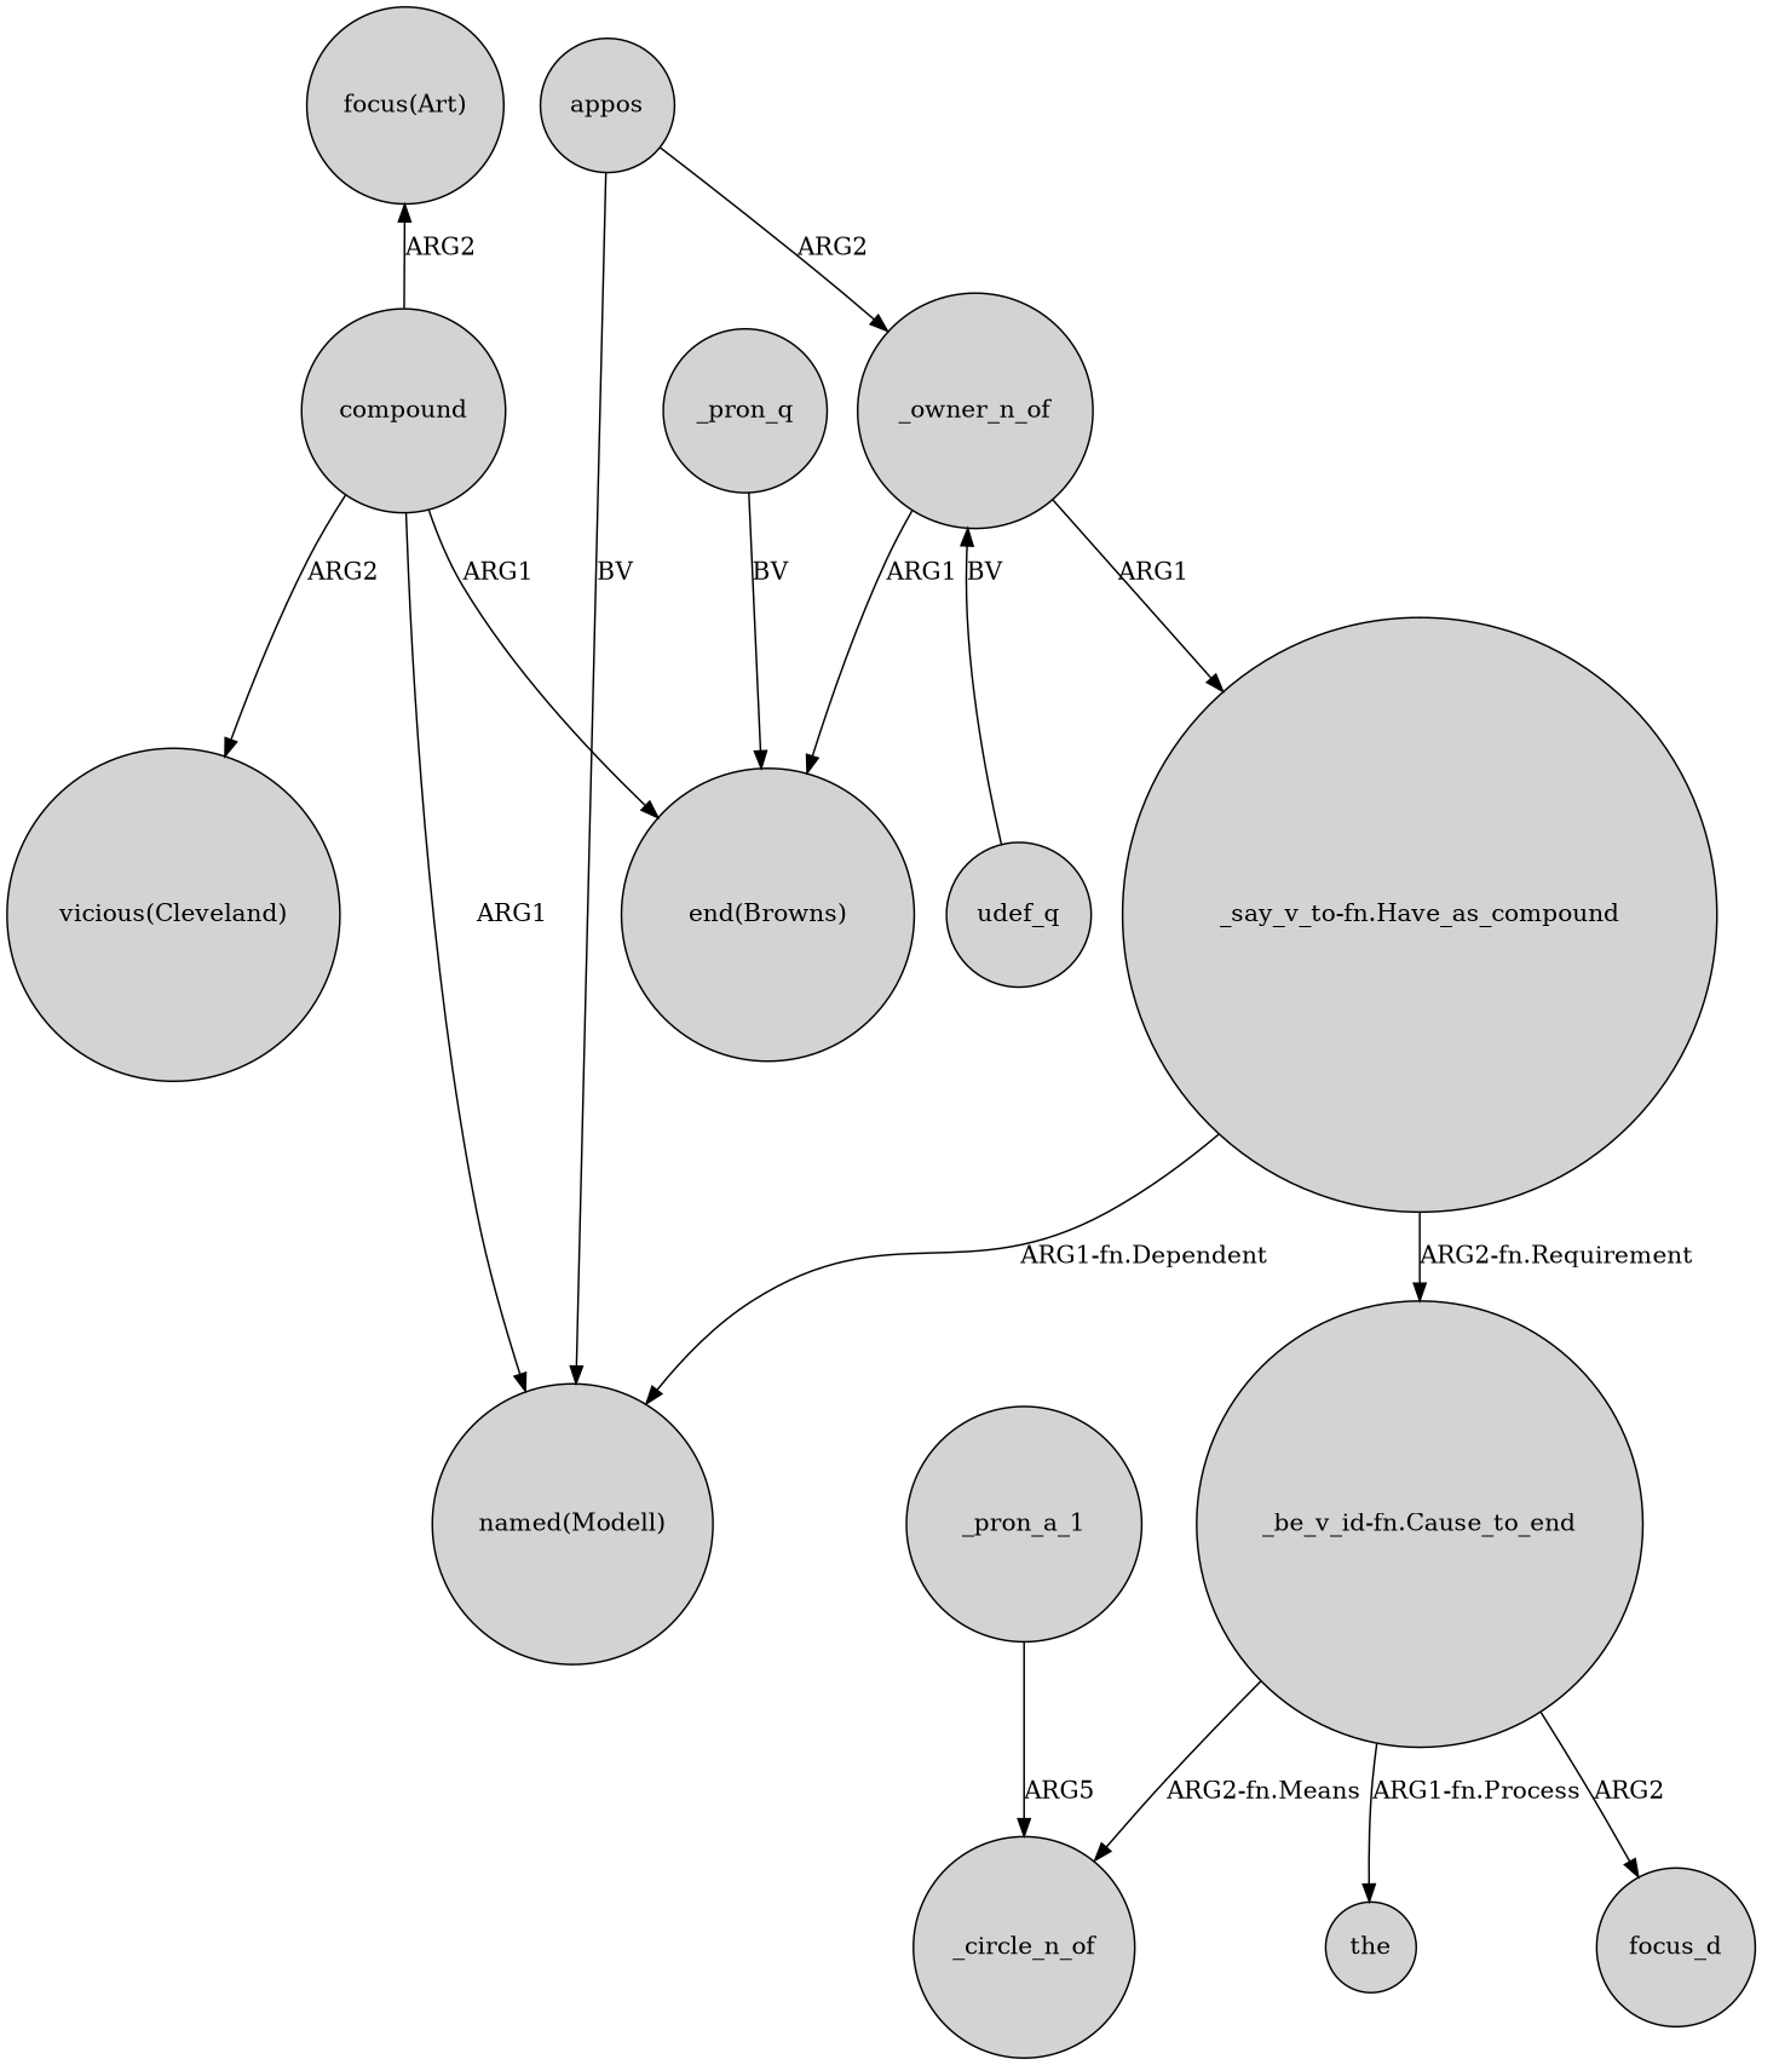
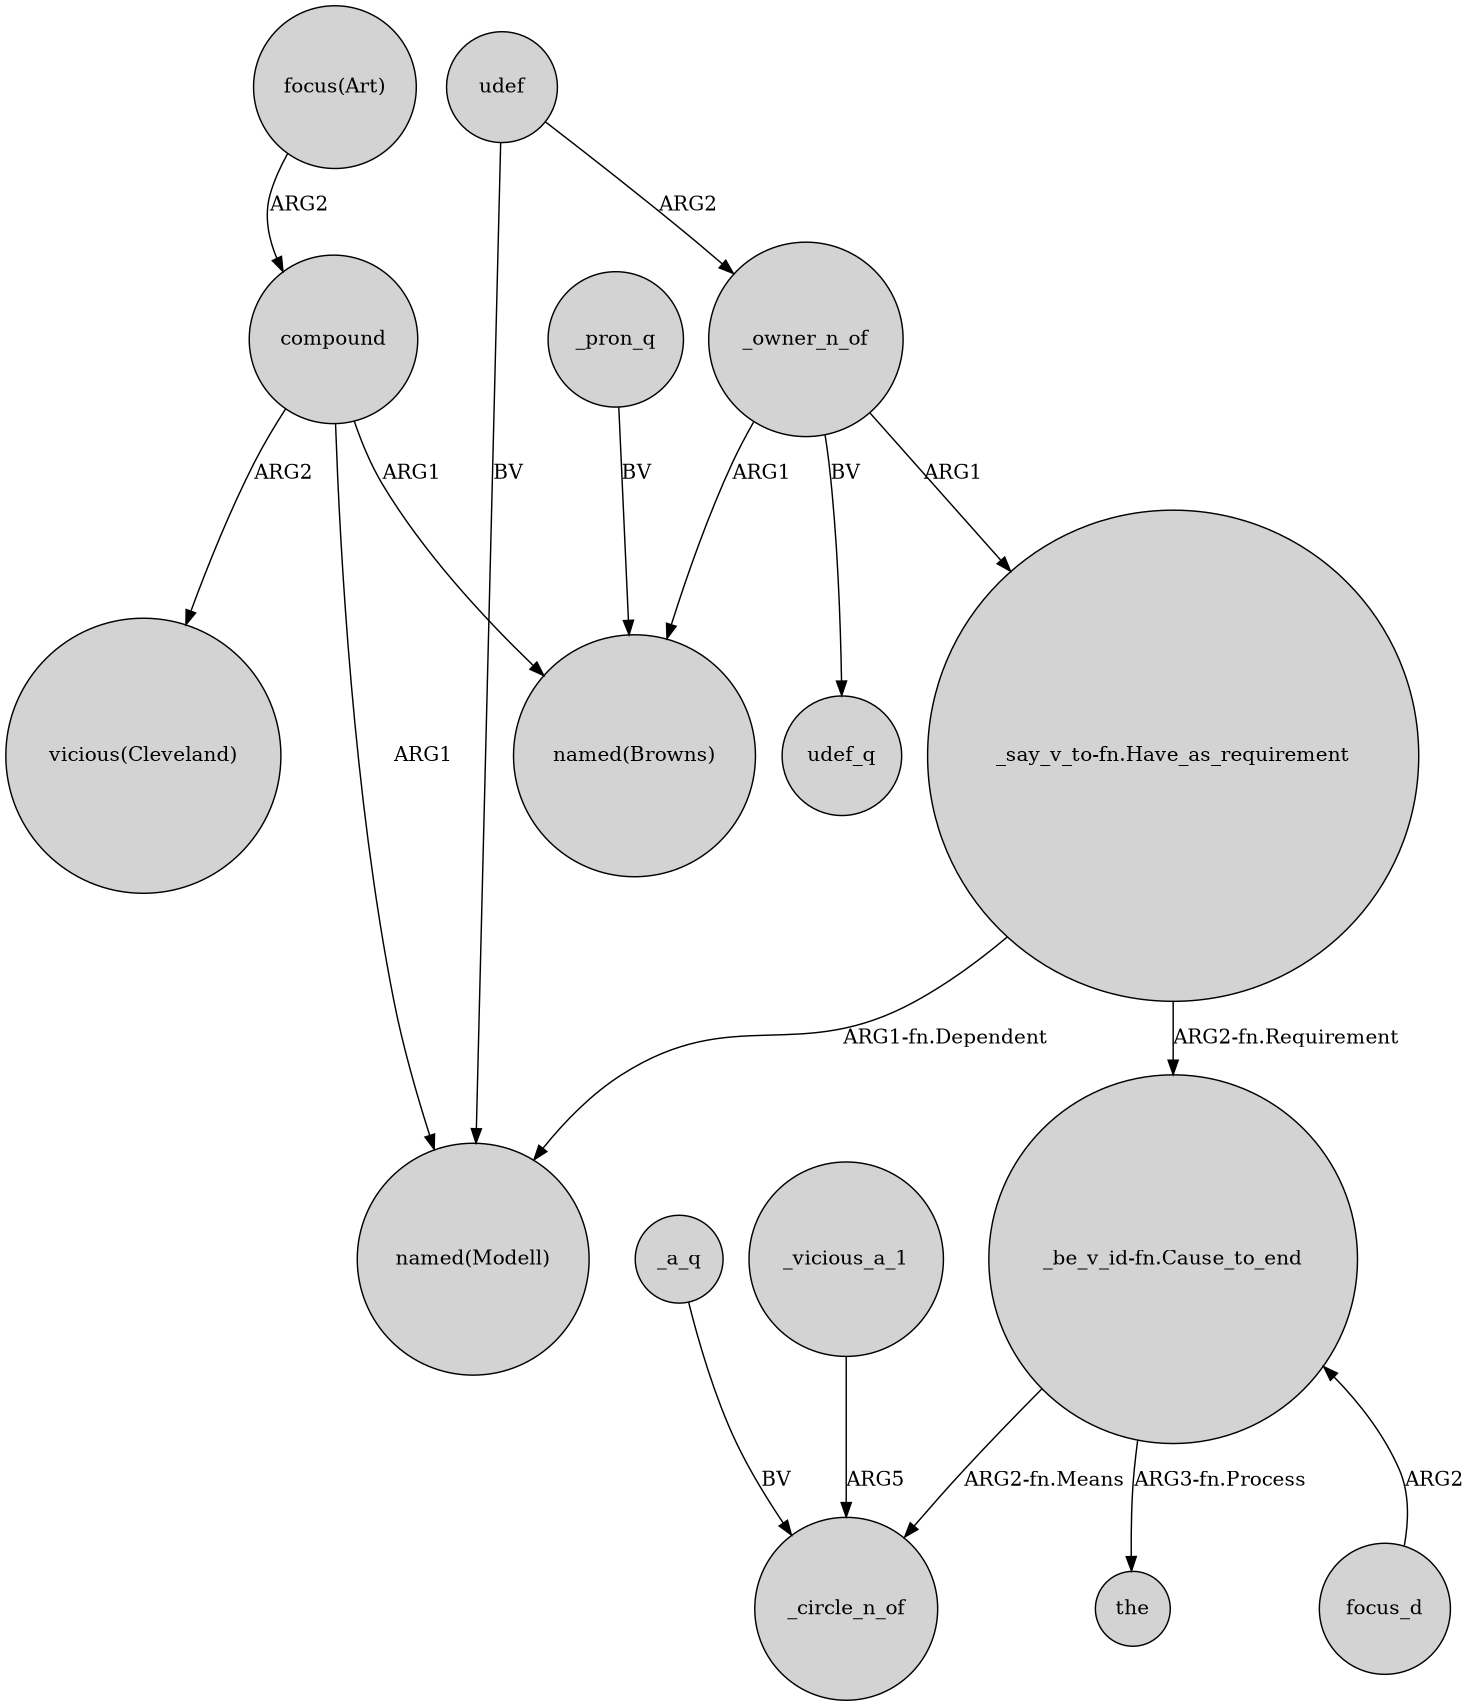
  digraph {
    fontname="DejaVu Serif"
    node [fontname="DejaVu Serif" shape=circle style=filled]
    edge [fontname="DejaVu Serif"]
    n1 [label="focus(Art)"]
    n2 [label="vicious(Cleveland)"]
    compound
    "named(Modell)"
-   "named(Browns)" [label="end(Browns)"]
+   "named(Browns)"
    focus_d
    "_be_v_id-fn.Cause_to_end"
    _circle_n_of
    n9 [label=the]
-   "_say_v_to-fn.Have_as_requirement" [label="_say_v_to-fn.Have_as_compound"]
+   "_say_v_to-fn.Have_as_requirement"
    udef_q
    _owner_n_of
+   _a_q
    n14 [label=_pron_q]
-   appos
-   _vicious_a_1 [label=_pron_a_1]
-   compound -> n1 [label=ARG2]
+   appos [label=udef]
+   _vicious_a_1
+   n1 -> compound [label=ARG2]
    compound -> n2 [label=ARG2]
    compound -> "named(Modell)" [label=ARG1]
    compound -> "named(Browns)" [label=ARG1]
-   "_be_v_id-fn.Cause_to_end" -> focus_d [label=ARG2]
+   focus_d -> "_be_v_id-fn.Cause_to_end" [label=ARG2]
    "_be_v_id-fn.Cause_to_end" -> _circle_n_of [label="ARG2-fn.Means"]
-   "_be_v_id-fn.Cause_to_end" -> n9 [label="ARG1-fn.Process"]
+   "_be_v_id-fn.Cause_to_end" -> n9 [label="ARG3-fn.Process"]
    "_say_v_to-fn.Have_as_requirement" -> "named(Modell)" [label="ARG1-fn.Dependent"]
    "_say_v_to-fn.Have_as_requirement" -> "_be_v_id-fn.Cause_to_end" [label="ARG2-fn.Requirement"]
-   udef_q -> _owner_n_of [label=BV]
+   _owner_n_of -> udef_q [label=BV]
    _owner_n_of -> "named(Browns)" [label=ARG1]
    _owner_n_of -> "_say_v_to-fn.Have_as_requirement" [label=ARG1]
+   _a_q -> _circle_n_of [label=BV]
    n14 -> "named(Browns)" [label=BV]
    appos -> "named(Modell)" [label=BV]
    appos -> _owner_n_of [label=ARG2]
    _vicious_a_1 -> _circle_n_of [label=ARG5]
  }
